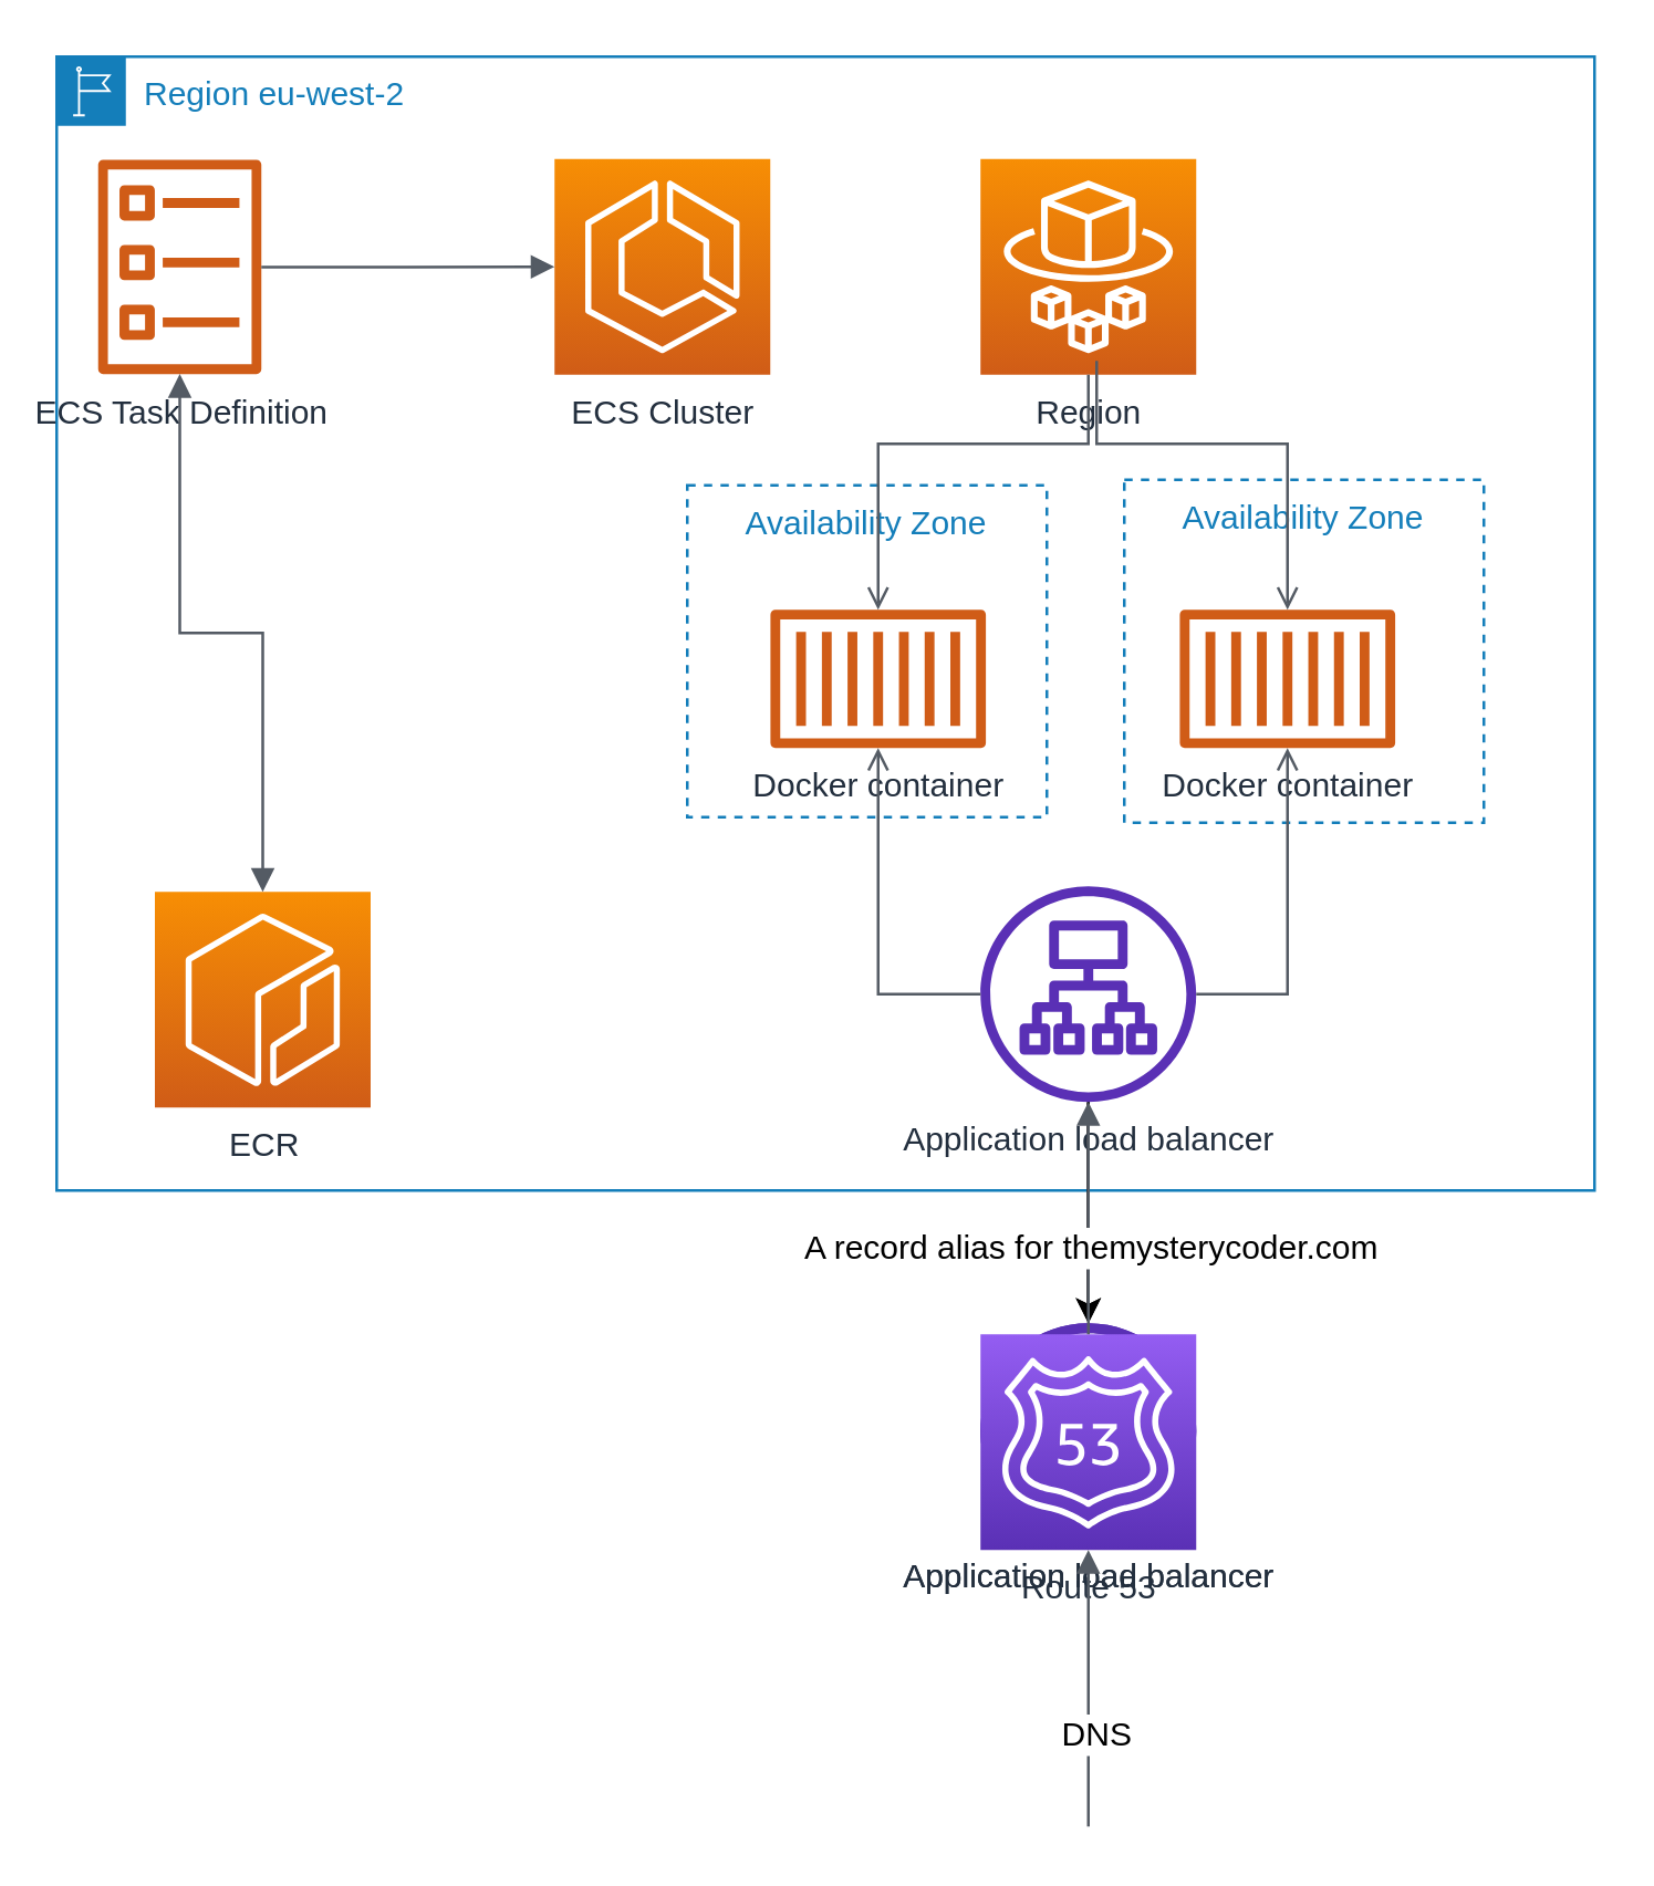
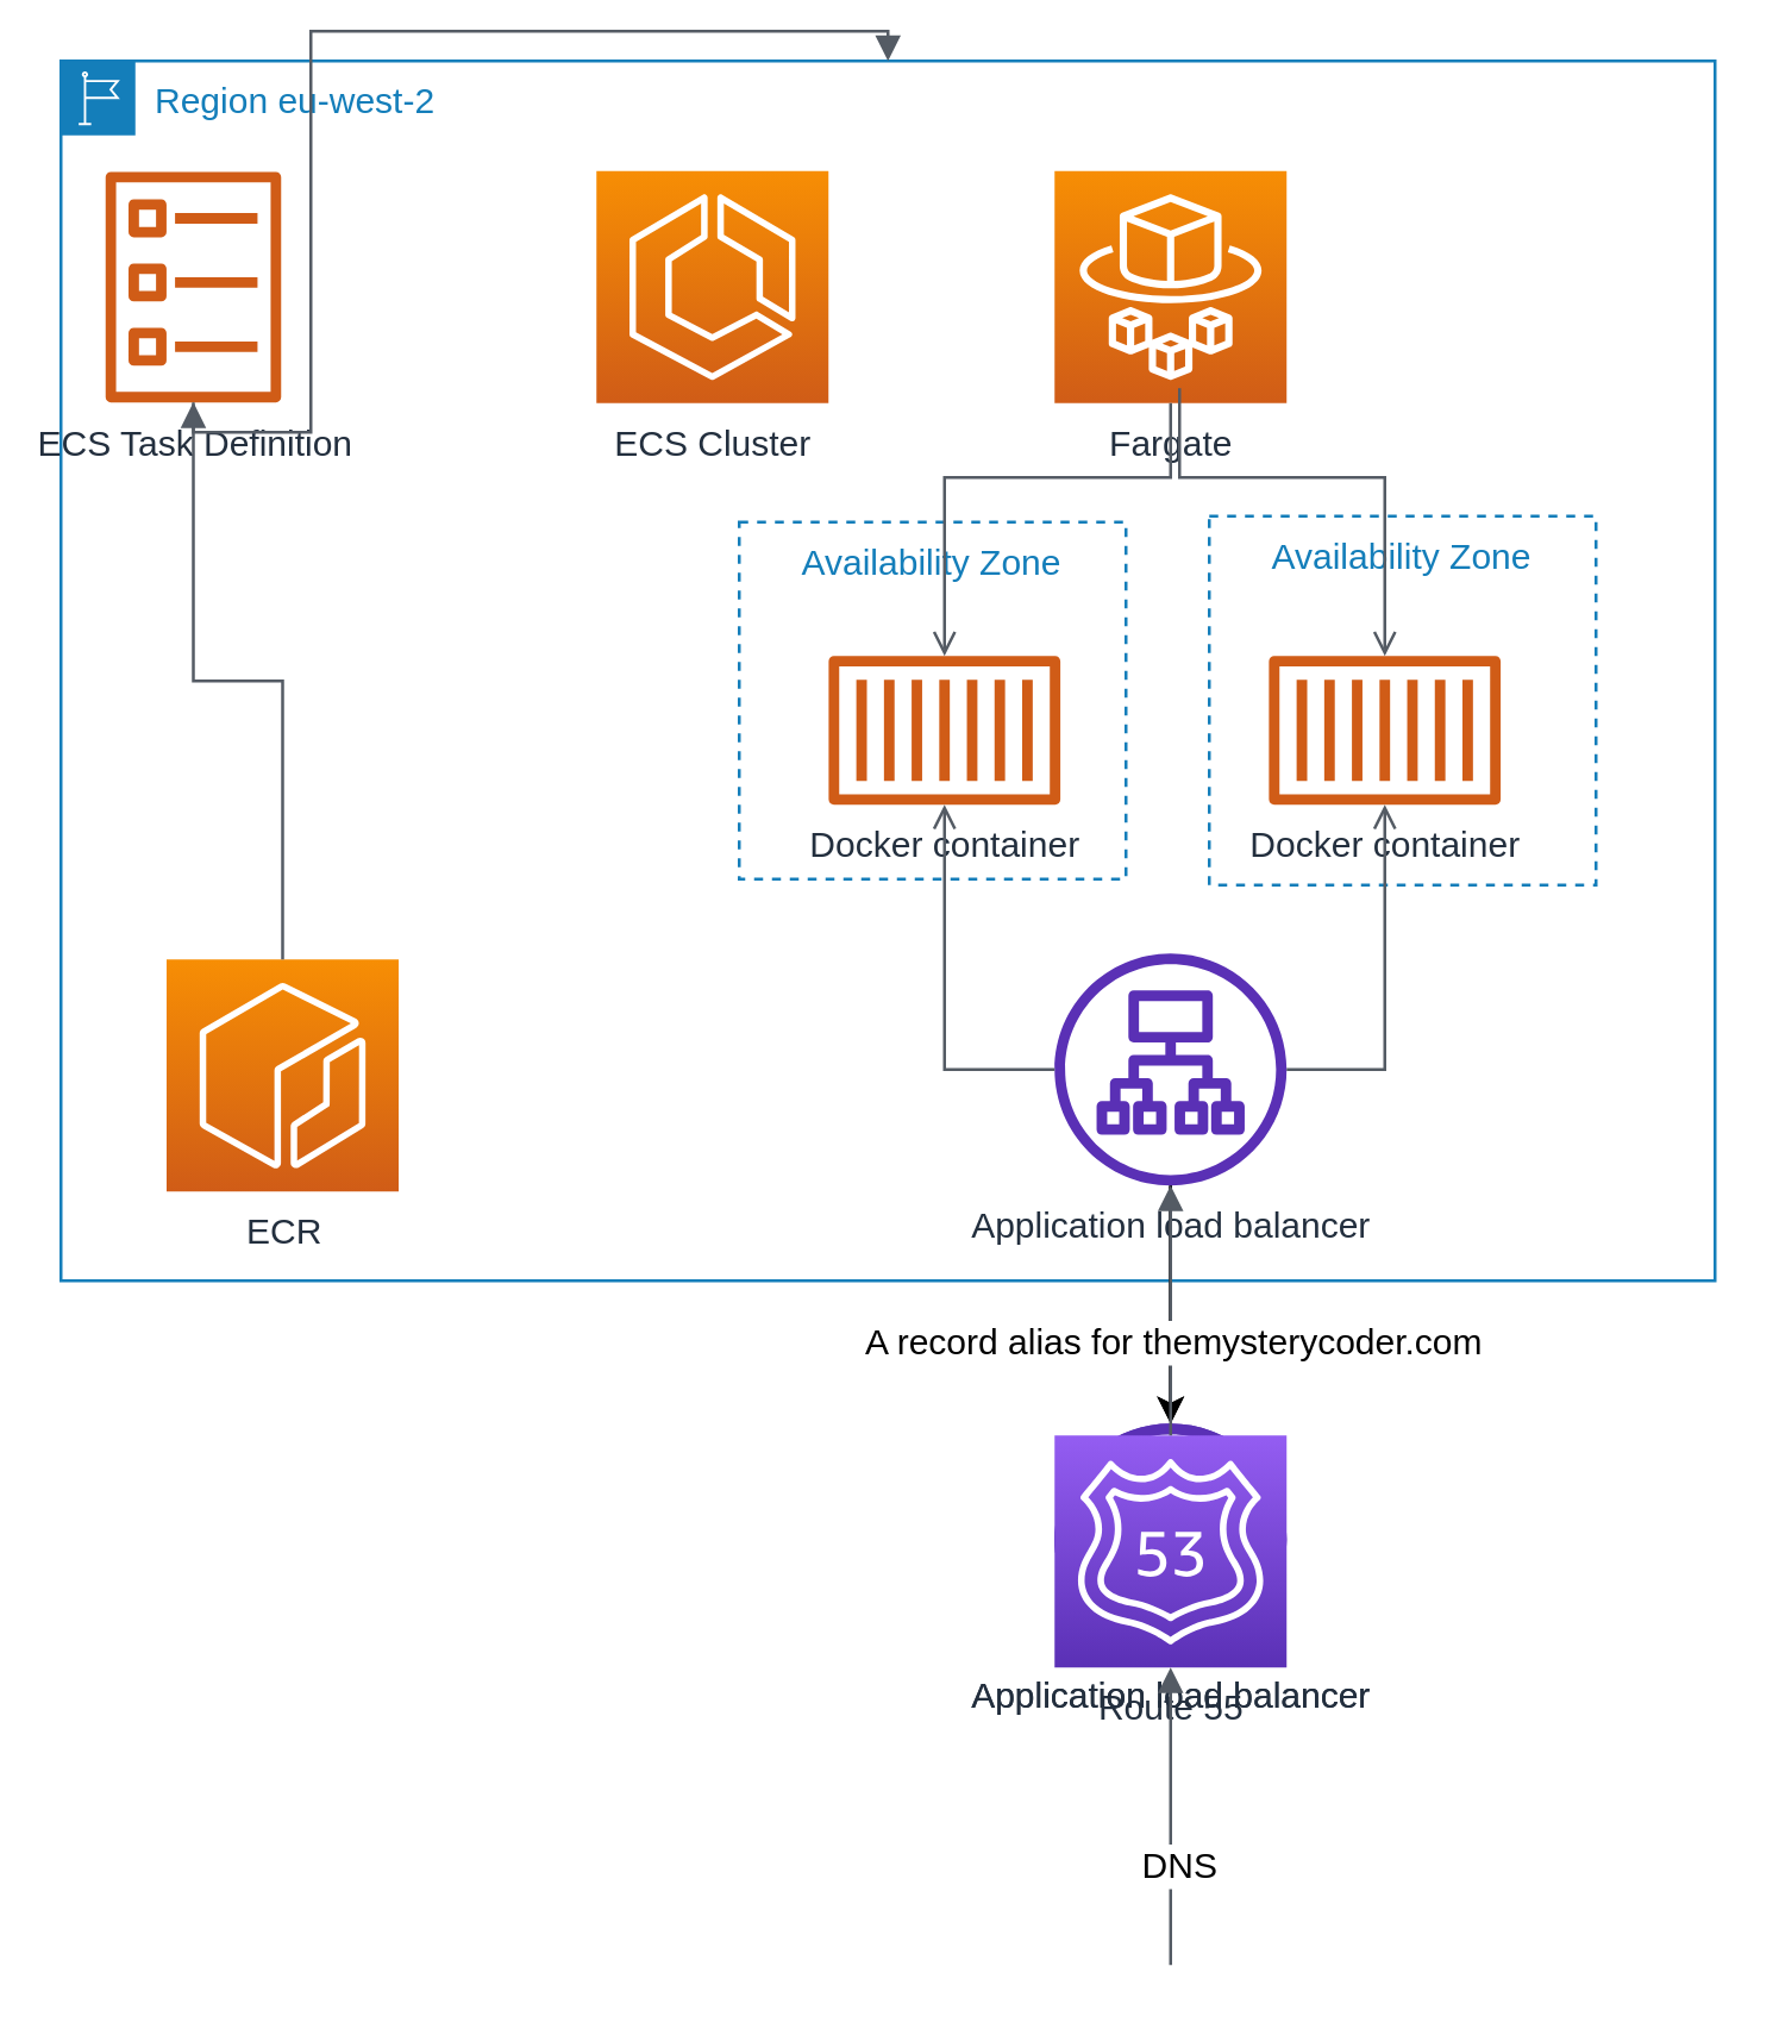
  <mxCell id="0" />
  <mxCell id="1" parent="0" />
  <mxCell id="2" value="Region eu-west-2" style="points=[[0,0],[0.25,0],[0.5,0],[0.75,0],[1,0],[1,0.25],[1,0.5],[1,0.75],[1,1],[0.75,1],[0.5,1],[0.25,1],[0,1],[0,0.75],[0,0.5],[0,0.25]];outlineConnect=0;gradientColor=none;html=1;whiteSpace=wrap;fontSize=12;fontStyle=0;shape=mxgraph.aws4.group;grIcon=mxgraph.aws4.group_region;strokeColor=#147EBA;fillColor=none;verticalAlign=top;align=left;spacingLeft=30;fontColor=#147EBA;dashed=0;" vertex="1" parent="1"><mxGeometry x="20" y="20" width="556" height="410" as="geometry" /></mxCell>
  <mxCell id="3" value="Availability Zone" style="fillColor=none;strokeColor=#147EBA;dashed=1;verticalAlign=top;fontStyle=0;fontColor=#147EBA;" vertex="1" parent="1"><mxGeometry x="248" y="175" width="130" height="120" as="geometry" /></mxCell>
  <mxCell id="4" value="Availability Zone" style="fillColor=none;strokeColor=#147EBA;dashed=1;verticalAlign=top;fontStyle=0;fontColor=#147EBA;" vertex="1" parent="1"><mxGeometry x="406" y="173" width="130" height="124" as="geometry" /></mxCell>
  <mxCell id="5" value="ECR" style="outlineConnect=0;fontColor=#232F3E;gradientColor=#F78E04;gradientDirection=north;fillColor=#D05C17;strokeColor=#ffffff;dashed=0;verticalLabelPosition=bottom;verticalAlign=top;align=center;html=1;fontSize=12;fontStyle=0;aspect=fixed;shape=mxgraph.aws4.resourceIcon;resIcon=mxgraph.aws4.ecr;" vertex="1" parent="1"><mxGeometry x="55.5" y="322" width="78" height="78" as="geometry" /></mxCell>
  <mxCell id="6" value="ECS Cluster" style="outlineConnect=0;fontColor=#232F3E;gradientColor=#F78E04;gradientDirection=north;fillColor=#D05C17;strokeColor=#ffffff;dashed=0;verticalLabelPosition=bottom;verticalAlign=top;align=center;html=1;fontSize=12;fontStyle=0;aspect=fixed;shape=mxgraph.aws4.resourceIcon;resIcon=mxgraph.aws4.ecs;" vertex="1" parent="1"><mxGeometry x="200" y="57" width="78" height="78" as="geometry" /></mxCell>
- <mxCell id="7" value="Region" style="outlineConnect=0;fontColor=#232F3E;gradientColor=#F78E04;gradientDirection=north;fillColor=#D05C17;strokeColor=#ffffff;dashed=0;verticalLabelPosition=bottom;verticalAlign=top;align=center;html=1;fontSize=12;fontStyle=0;aspect=fixed;shape=mxgraph.aws4.resourceIcon;resIcon=mxgraph.aws4.fargate;" vertex="1" parent="1"><mxGeometry x="354" y="57" width="78" height="78" as="geometry" /></mxCell>
+ <mxCell id="7" value="Fargate" style="outlineConnect=0;fontColor=#232F3E;gradientColor=#F78E04;gradientDirection=north;fillColor=#D05C17;strokeColor=#ffffff;dashed=0;verticalLabelPosition=bottom;verticalAlign=top;align=center;html=1;fontSize=12;fontStyle=0;aspect=fixed;shape=mxgraph.aws4.resourceIcon;resIcon=mxgraph.aws4.fargate;" vertex="1" parent="1"><mxGeometry x="354" y="57" width="78" height="78" as="geometry" /></mxCell>
  <mxCell id="8" value="ECS Task Definition&lt;br&gt;" style="outlineConnect=0;fontColor=#232F3E;gradientColor=none;fillColor=#D05C17;strokeColor=none;dashed=0;verticalLabelPosition=bottom;verticalAlign=top;align=center;html=1;fontSize=12;fontStyle=0;aspect=fixed;pointerEvents=1;shape=mxgraph.aws4.ecs_task;" vertex="1" parent="1"><mxGeometry x="35" y="57" width="59" height="78" as="geometry" /></mxCell>
  <mxCell id="9" value="" style="edgeStyle=orthogonalEdgeStyle;rounded=0;orthogonalLoop=1;jettySize=auto;html=1;" edge="1" parent="1" source="11" target="13"><mxGeometry relative="1" as="geometry" /></mxCell>
  <mxCell id="10" value="" style="edgeStyle=orthogonalEdgeStyle;rounded=0;orthogonalLoop=1;jettySize=auto;html=1;" edge="1" parent="1" source="11" target="12"><mxGeometry relative="1" as="geometry" /></mxCell>
  <mxCell id="11" value="Application load balancer&lt;br&gt;" style="outlineConnect=0;fontColor=#232F3E;gradientColor=none;fillColor=#5A30B5;strokeColor=none;dashed=0;verticalLabelPosition=bottom;verticalAlign=top;align=center;html=1;fontSize=12;fontStyle=0;aspect=fixed;pointerEvents=1;shape=mxgraph.aws4.application_load_balancer;" vertex="1" parent="1"><mxGeometry x="354" y="320" width="78" height="78" as="geometry" /></mxCell>
  <mxCell id="12" value="Application load balancer&lt;br&gt;" style="outlineConnect=0;fontColor=#232F3E;gradientColor=none;fillColor=#5A30B5;strokeColor=none;dashed=0;verticalLabelPosition=bottom;verticalAlign=top;align=center;html=1;fontSize=12;fontStyle=0;aspect=fixed;pointerEvents=1;shape=mxgraph.aws4.application_load_balancer;" vertex="1" parent="1"><mxGeometry x="354" y="478" width="78" height="78" as="geometry" /></mxCell>
  <mxCell id="13" value="Application load balancer&lt;br&gt;" style="outlineConnect=0;fontColor=#232F3E;gradientColor=none;fillColor=#5A30B5;strokeColor=none;dashed=0;verticalLabelPosition=bottom;verticalAlign=top;align=center;html=1;fontSize=12;fontStyle=0;aspect=fixed;pointerEvents=1;shape=mxgraph.aws4.application_load_balancer;" vertex="1" parent="1"><mxGeometry x="354" y="478" width="78" height="78" as="geometry" /></mxCell>
  <mxCell id="14" value="Docker container" style="outlineConnect=0;fontColor=#232F3E;gradientColor=none;fillColor=#D05C17;strokeColor=none;dashed=0;verticalLabelPosition=bottom;verticalAlign=top;align=center;html=1;fontSize=12;fontStyle=0;aspect=fixed;pointerEvents=1;shape=mxgraph.aws4.container_1;" vertex="1" parent="1"><mxGeometry x="278" y="220" width="78" height="50" as="geometry" /></mxCell>
  <mxCell id="15" value="Docker container&lt;br&gt;" style="outlineConnect=0;fontColor=#232F3E;gradientColor=none;fillColor=#D05C17;strokeColor=none;dashed=0;verticalLabelPosition=bottom;verticalAlign=top;align=center;html=1;fontSize=12;fontStyle=0;aspect=fixed;pointerEvents=1;shape=mxgraph.aws4.container_1;" vertex="1" parent="1"><mxGeometry x="426" y="220" width="78" height="50" as="geometry" /></mxCell>
- <mxCell id="16" value="Route 53" style="outlineConnect=0;fontColor=#232F3E;gradientColor=#945DF2;gradientDirection=north;fillColor=#5A30B5;strokeColor=#ffffff;dashed=0;verticalLabelPosition=bottom;verticalAlign=top;align=center;html=1;fontSize=12;fontStyle=0;aspect=fixed;shape=mxgraph.aws4.resourceIcon;resIcon=mxgraph.aws4.route_53;" vertex="1" parent="1"><mxGeometry x="354" y="482" width="78" height="78" as="geometry" /></mxCell>
- <mxCell id="17" value="" style="edgeStyle=orthogonalEdgeStyle;html=1;endArrow=block;elbow=vertical;startArrow=none;endFill=1;strokeColor=#545B64;rounded=0;" edge="1" parent="1" source="8" target="6"><mxGeometry width="100" relative="1" as="geometry"><mxPoint x="124" y="96" as="sourcePoint" /><mxPoint x="216" y="96" as="targetPoint" /></mxGeometry></mxCell>
- <mxCell id="18" value="" style="edgeStyle=orthogonalEdgeStyle;html=1;endArrow=block;elbow=vertical;startArrow=block;startFill=1;strokeColor=#545B64;rounded=0;" edge="1" parent="1" source="8" target="5"><mxGeometry width="100" relative="1" as="geometry"><mxPoint x="86" y="110" as="sourcePoint" /><mxPoint x="186" y="110" as="targetPoint" /></mxGeometry></mxCell>
+ <mxCell id="16" value="Route 55" style="outlineConnect=0;fontColor=#232F3E;gradientColor=#945DF2;gradientDirection=north;fillColor=#5A30B5;strokeColor=#ffffff;dashed=0;verticalLabelPosition=bottom;verticalAlign=top;align=center;html=1;fontSize=12;fontStyle=0;aspect=fixed;shape=mxgraph.aws4.resourceIcon;resIcon=mxgraph.aws4.route_53;" vertex="1" parent="1"><mxGeometry x="354" y="482" width="78" height="78" as="geometry" /></mxCell>
+ <mxCell id="17" value="" style="edgeStyle=orthogonalEdgeStyle;html=1;endArrow=block;elbow=vertical;startArrow=none;endFill=1;strokeColor=#545B64;rounded=0;" edge="1" parent="1" source="8" target="2"><mxGeometry width="100" relative="1" as="geometry"><mxPoint x="124" y="96" as="sourcePoint" /><mxPoint x="216" y="96" as="targetPoint" /></mxGeometry></mxCell>
+ <mxCell id="18" value="" style="edgeStyle=orthogonalEdgeStyle;html=1;endArrow=none;elbow=vertical;startArrow=block;startFill=1;strokeColor=#545B64;rounded=0;" edge="1" parent="1" source="8" target="5"><mxGeometry width="100" relative="1" as="geometry"><mxPoint x="86" y="110" as="sourcePoint" /><mxPoint x="186" y="110" as="targetPoint" /></mxGeometry></mxCell>
  <mxCell id="19" value="" style="edgeStyle=orthogonalEdgeStyle;html=1;endArrow=open;elbow=vertical;startArrow=none;endFill=0;strokeColor=#545B64;rounded=0;" edge="1" parent="1" source="7" target="14"><mxGeometry width="100" relative="1" as="geometry"><mxPoint x="393" y="135" as="sourcePoint" /><mxPoint x="393" y="235" as="targetPoint" /><Array as="points"><mxPoint x="393" y="160" /><mxPoint x="317" y="160" /></Array></mxGeometry></mxCell>
  <mxCell id="20" value="" style="edgeStyle=orthogonalEdgeStyle;html=1;endArrow=open;elbow=vertical;startArrow=none;endFill=0;strokeColor=#545B64;rounded=0;" edge="1" parent="1" target="15"><mxGeometry width="100" relative="1" as="geometry"><mxPoint x="396" y="130" as="sourcePoint" /><mxPoint x="496" y="130" as="targetPoint" /><Array as="points"><mxPoint x="396" y="160" /><mxPoint x="465" y="160" /></Array></mxGeometry></mxCell>
  <mxCell id="21" value="" style="edgeStyle=orthogonalEdgeStyle;html=1;endArrow=open;elbow=vertical;startArrow=none;endFill=0;strokeColor=#545B64;rounded=0;" edge="1" parent="1" source="11" target="14"><mxGeometry width="100" relative="1" as="geometry"><mxPoint x="254" y="359" as="sourcePoint" /><mxPoint x="254" y="359" as="targetPoint" /><Array as="points"><mxPoint x="317" y="359" /></Array></mxGeometry></mxCell>
  <mxCell id="22" value="" style="edgeStyle=orthogonalEdgeStyle;html=1;endArrow=open;elbow=vertical;startArrow=none;endFill=0;strokeColor=#545B64;rounded=0;" edge="1" parent="1" source="11" target="15"><mxGeometry width="100" relative="1" as="geometry"><mxPoint x="432" y="359" as="sourcePoint" /><mxPoint x="532" y="359" as="targetPoint" /><Array as="points"><mxPoint x="465" y="359" /></Array></mxGeometry></mxCell>
  <mxCell id="23" value="" style="edgeStyle=orthogonalEdgeStyle;html=1;endArrow=block;elbow=vertical;startArrow=none;endFill=1;strokeColor=#545B64;rounded=0;" edge="1" parent="1" source="16" target="11"><mxGeometry width="100" relative="1" as="geometry"><mxPoint x="393" y="382" as="sourcePoint" /><mxPoint x="393" y="382" as="targetPoint" /></mxGeometry></mxCell>
  <mxCell id="24" value="A record alias for themysterycoder.com" style="text;html=1;resizable=0;points=[];align=center;verticalAlign=middle;labelBackgroundColor=#ffffff;" vertex="1" connectable="0" parent="23"><mxGeometry x="0.119" y="1" relative="1" as="geometry"><mxPoint x="1" y="15" as="offset" /></mxGeometry></mxCell>
  <mxCell id="25" value="" style="edgeStyle=orthogonalEdgeStyle;html=1;endArrow=none;elbow=vertical;startArrow=block;startFill=1;strokeColor=#545B64;rounded=0;" edge="1" parent="1" source="16"><mxGeometry width="100" relative="1" as="geometry"><mxPoint x="393" y="560" as="sourcePoint" /><mxPoint x="393" y="660" as="targetPoint" /></mxGeometry></mxCell>
  <mxCell id="26" value="DNS" style="text;html=1;resizable=0;points=[];align=center;verticalAlign=middle;labelBackgroundColor=#ffffff;" vertex="1" connectable="0" parent="25"><mxGeometry x="0.34" y="2" relative="1" as="geometry"><mxPoint as="offset" /></mxGeometry></mxCell>
